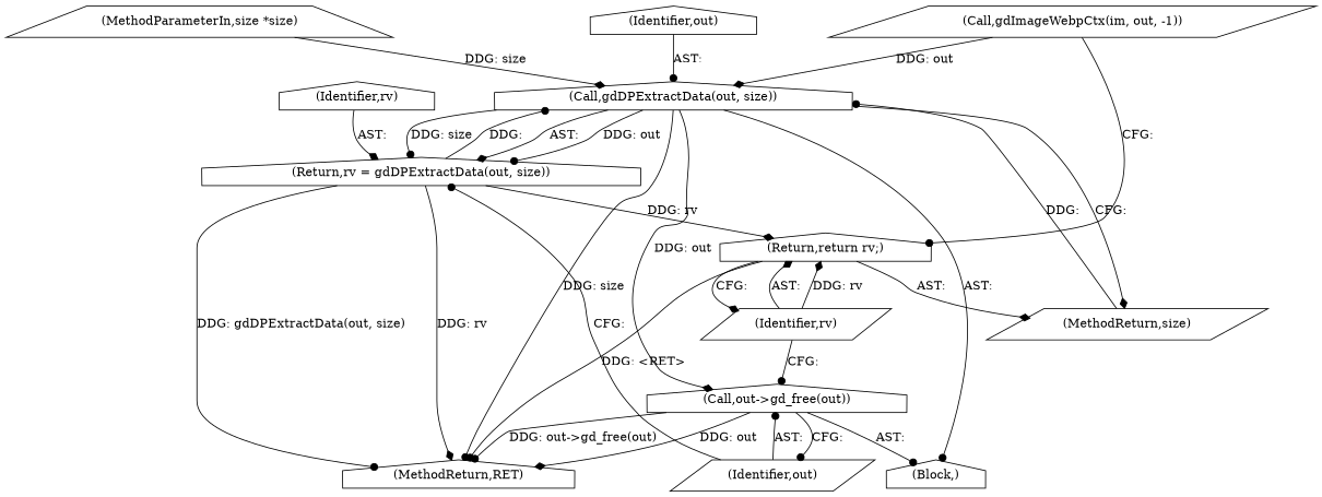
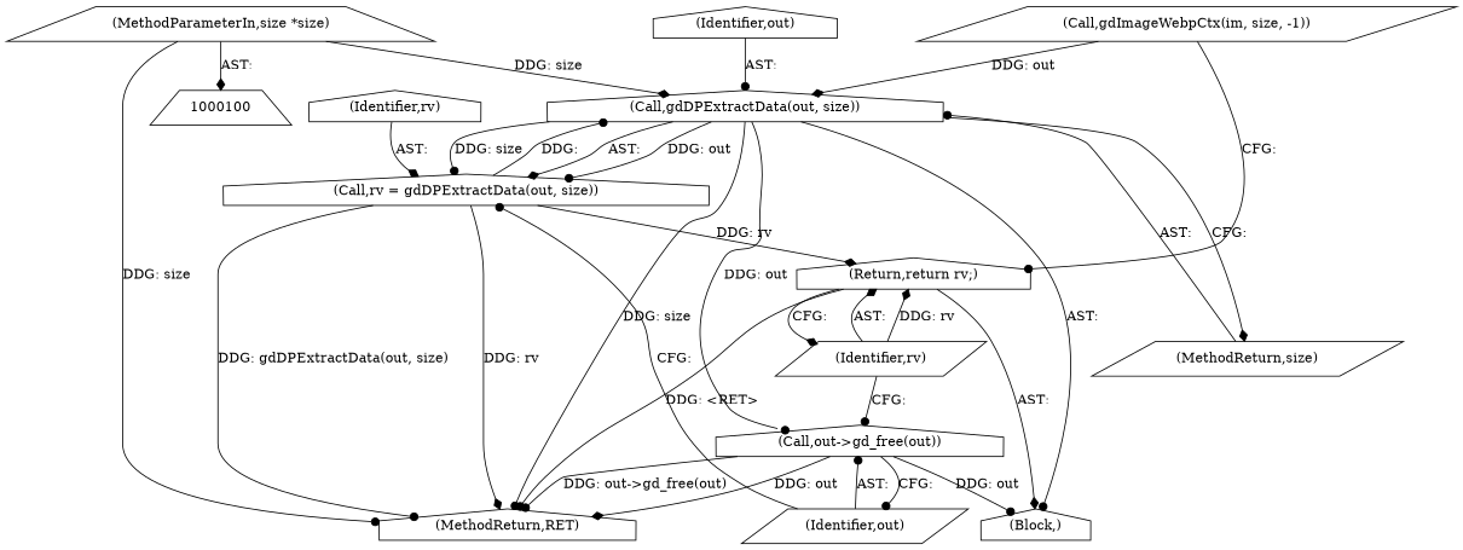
  digraph {
    node [shape=house]
    edge [arrowhead=dot]
    n1 [label="(MethodParameterIn,size *size)" shape=trapezium]
    n2 [label="(Call,gdDPExtractData(out, size))"]
    n3 [label="(MethodReturn,RET)"]
-   n5 [label="(Return,rv = gdDPExtractData(out, size))"]
+   1000100 [shape=trapezium]
+   n5 [label="(Call,rv = gdDPExtractData(out, size))"]
    n6 [label="(Call,out->gd_free(out))"]
    n7 [label="(MethodReturn,size)" shape=parallelogram]
    n8 [label="(Block,)"]
    n9 [label="(Return,return rv;)"]
    n10 [label="(Identifier,out)" shape=parallelogram]
    n11 [label="(Identifier,rv)" shape=parallelogram]
    n12 [label="(Identifier,out)"]
    n13 [label="(Identifier,rv)"]
-   n14 [label="(Call,gdImageWebpCtx(im, out, -1))" shape=parallelogram]
+   n14 [label="(Call,gdImageWebpCtx(im, size, -1))" shape=parallelogram]
    n1 -> n2 [arrowhead=diamond label="DDG: size"]
+   n1 -> n3 [label="DDG: size"]
+   n1 -> 1000100 [arrowhead=diamond label="AST: "]
    n2 -> n3 [label="DDG: size"]
    n2 -> n5 [arrowhead=diamond label="AST: "]
    n2 -> n5 [label="DDG: out"]
    n2 -> n5 [label="DDG: size"]
-   n2 -> n6 [arrowhead=diamond label="DDG: out"]
+   n2 -> n6 [label="DDG: out"]
    n2 -> n7 [arrowhead=diamond label="CFG: "]
    n2 -> n8 [label="AST: "]
    n5 -> n2 [label="DDG: "]
    n5 -> n3 [label="DDG: gdDPExtractData(out, size)"]
    n5 -> n3 [arrowhead=diamond label="DDG: rv"]
    n5 -> n9 [arrowhead=diamond label="DDG: rv"]
    n6 -> n3 [arrowhead=diamond label="DDG: out"]
    n6 -> n3 [label="DDG: out->gd_free(out)"]
-   n6 -> n8 [label="AST: "]
+   n6 -> n8 [label="DDG: out"]
    n6 -> n10 [label="CFG: "]
-   n7 -> n2 [label="DDG: "]
+   n7 -> n2 [label="AST: "]
    n9 -> n3 [label="DDG: <RET>"]
-   n9 -> n7 [arrowhead=diamond label="AST: "]
+   n9 -> n8 [arrowhead=diamond label="AST: "]
    n9 -> n11 [arrowhead=diamond label="CFG: "]
    n10 -> n5 [label="CFG: "]
    n10 -> n6 [label="AST: "]
    n11 -> n6 [label="CFG: "]
    n11 -> n9 [arrowhead=diamond label="AST: "]
    n11 -> n9 [arrowhead=diamond label="DDG: rv"]
    n12 -> n2 [label="AST: "]
    n13 -> n5 [arrowhead=diamond label="AST: "]
    n14 -> n2 [arrowhead=diamond label="DDG: out"]
    n14 -> n9 [label="CFG: "]
  }
